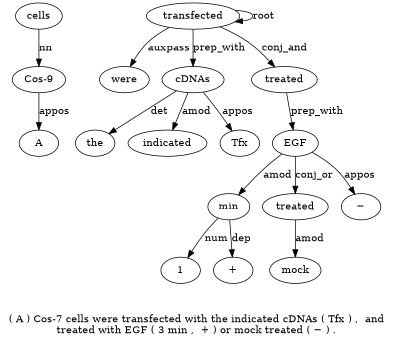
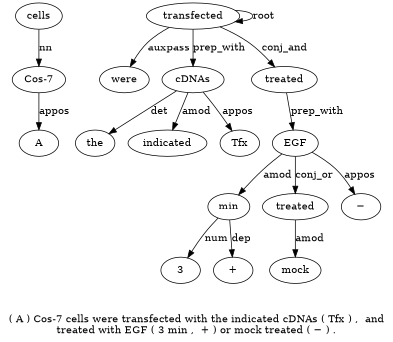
  digraph {
    label="( A ) Cos-7 cells were transfected with the indicated cDNAs ( Tfx ) ,  and\ntreated with EGF ( 3 min ,  + ) or mock treated ( − ) ."
    node [fillcolor=white style=filled]
-   n1 [label="Cos-9"]
+   n1 [label="Cos-7"]
    n2 [label=A]
    n3 [label=cells]
    n4 [label=transfected]
    n5 [label=were]
    n6 [label=cDNAs]
    n7 [label=treated]
    n8 [label=the]
    n9 [label=indicated]
    n10 [label=Tfx]
    n11 [label=EGF]
    n12 [label=min]
    n13 [label=treated]
    n14 [label="−"]
-   n15 [label=1]
+   n15 [label=3]
    n16 [label="+"]
    n17 [label=mock]
    n1 -> n2 [label=appos]
    n3 -> n1 [label=nn]
    n4 -> n4 [label=root]
    n4 -> n5 [label=auxpass]
    n4 -> n6 [label=prep_with]
    n4 -> n7 [label=conj_and]
    n6 -> n8 [label=det]
    n6 -> n9 [label=amod]
    n6 -> n10 [label=appos]
    n7 -> n11 [label=prep_with]
    n11 -> n12 [label=amod]
    n11 -> n13 [label=conj_or]
    n11 -> n14 [label=appos]
    n12 -> n15 [label=num]
    n12 -> n16 [label=dep]
    n13 -> n17 [label=amod]
  }
